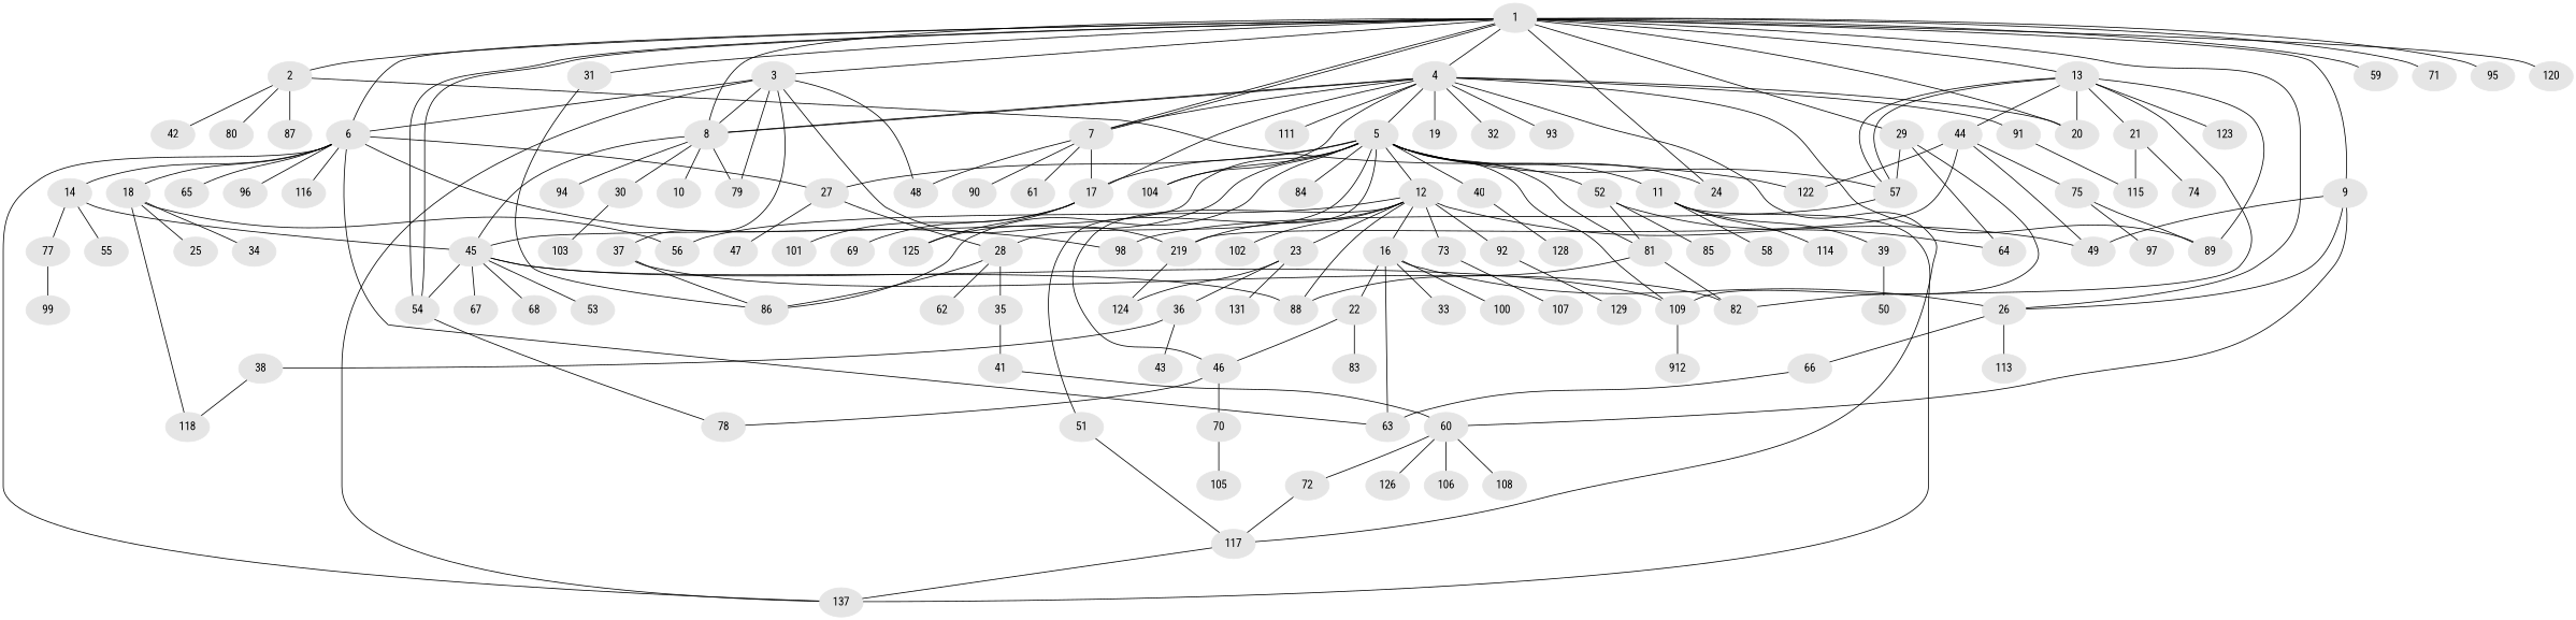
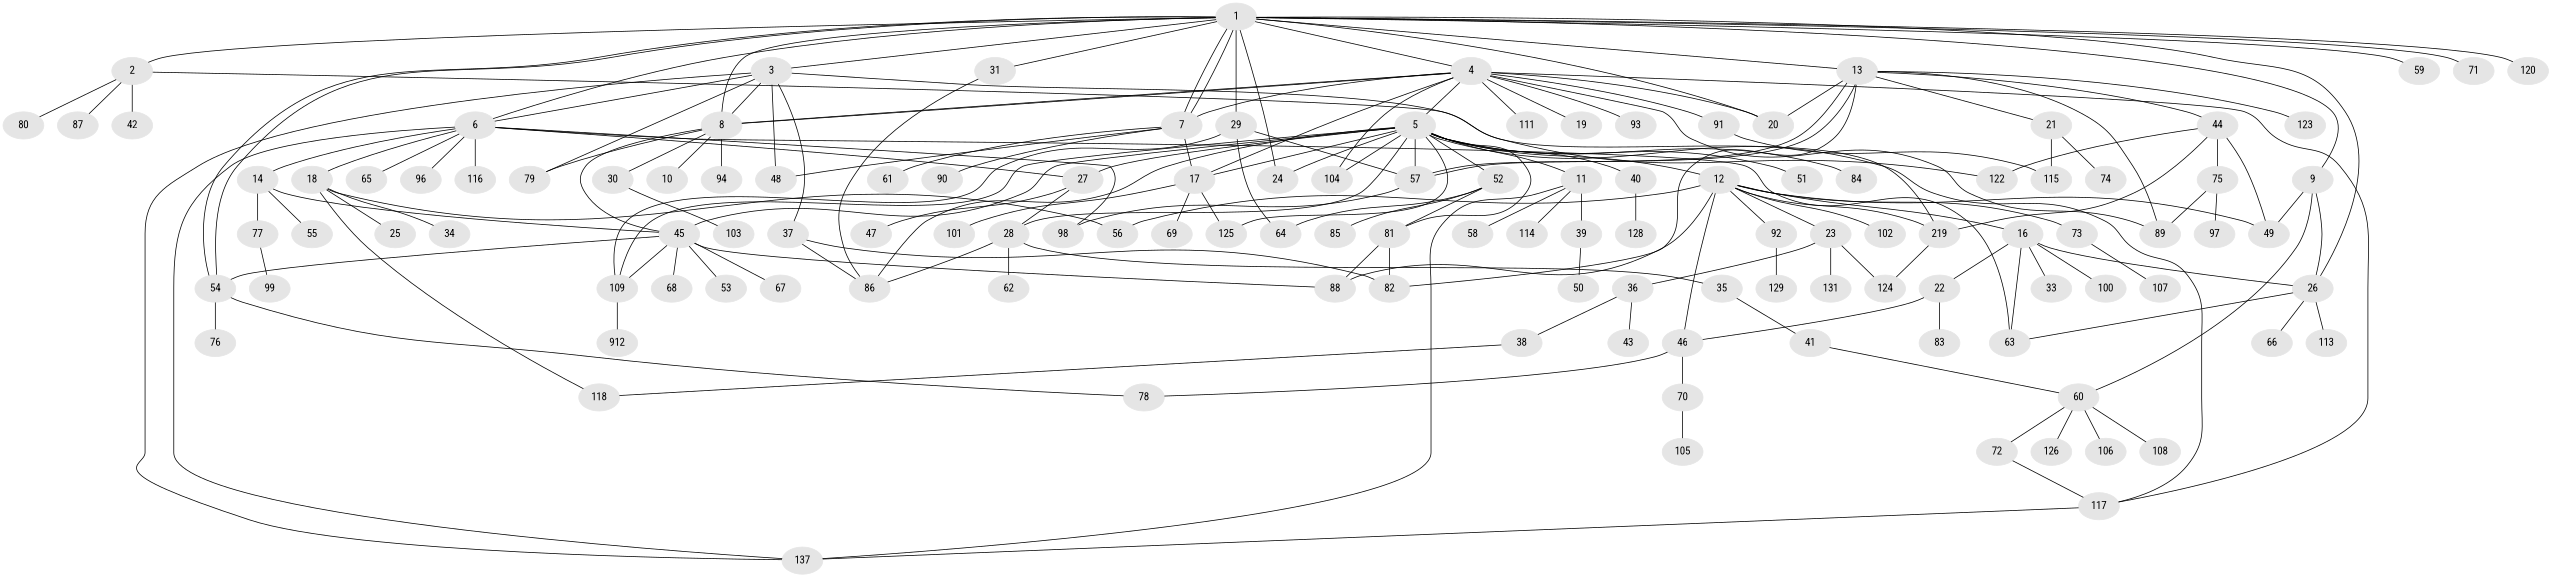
  graph {
    fontname="Roboto Condensed"
    node [color=gray90 fontname="Roboto Condensed" style=filled]
    edge [fontname="Roboto Condensed"]
    1
    2
    3
    4
    6
    7
    8
    9
    13
    20
    24
    26
    29
    31
    54
    59
    71
-   95
    120
    42
    80
    87
    122
    37
    48
    79
    n27 [label=219]
    n28 [label=137]
    17
    5
    19
-   32
    89
    91
    93
    104
    111
    117
    27
    14
    18
    63
    65
    96
    98
    116
    61
    90
    45
    10
    30
    94
    49
    60
    57
    21
    44
    82
    123
    125
    69
    101
    66
    113
    109
    64
    86
    78
+   76
    124
    11
    12
    28
    40
    51
    52
    81
    84
    115
    39
    58
    114
    16
    23
    46
    56
    73
    88
    92
    102
    47
    35
    62
    128
    53
    67
    68
    85
    n99 [label=912]
    55
    77
    25
    34
    118
    103
    72
    106
    108
    126
    50
    22
    33
    100
    36
    n115 [label=131]
    70
    107
    129
    74
    75
    99
    83
    38
    43
    41
    97
    105
    1 -- 2
    1 -- 3
    1 -- 4
    1 -- 6
    1 -- 7
    1 -- 7
    1 -- 8
    1 -- 9
    1 -- 13
    1 -- 20
    1 -- 24
    1 -- 26
    1 -- 29
    1 -- 31
    1 -- 54
    1 -- 54
    1 -- 59
    1 -- 71
-   1 -- 95
    1 -- 120
    2 -- 42
    2 -- 80
    2 -- 87
    2 -- 122
    3 -- 6
    3 -- 8
    3 -- 37
    3 -- 48
    3 -- 79
    3 -- n27
    3 -- n28
    4 -- 7
    4 -- 8
    4 -- 8
    4 -- 20
    4 -- 17
    4 -- 5
    4 -- 19
-   4 -- 32
    4 -- 89
    4 -- 91
    4 -- 93
    4 -- 104
    4 -- 111
    4 -- 117
    6 -- n28
    6 -- 27
    6 -- 14
    6 -- 18
    6 -- 63
    6 -- 65
    6 -- 96
    6 -- 98
    6 -- 116
    7 -- 48
    7 -- 17
    7 -- 61
    7 -- 90
    8 -- 79
    8 -- 45
    8 -- 10
    8 -- 30
    8 -- 94
    9 -- 26
    9 -- 49
    9 -- 60
    13 -- 20
    13 -- 89
    13 -- 57
    13 -- 57
    13 -- 21
    13 -- 44
    13 -- 82
    13 -- 123
-   66 -- 63
+   26 -- 63
    26 -- 66
    26 -- 113
    29 -- 57
    29 -- 109
    29 -- 64
    31 -- 86
    54 -- 78
+   54 -- 76
    37 -- 82
    37 -- 86
    n27 -- 124
    17 -- 125
    17 -- 69
    17 -- 101
    5 -- 24
    5 -- 17
    5 -- 104
-   51 -- 117
+   5 -- 117
    5 -- 27
    5 -- 45
    5 -- 57
    5 -- 125
    5 -- 109
    5 -- 86
    5 -- 11
    5 -- 12
    5 -- 28
    5 -- 40
    5 -- 51
    5 -- 52
    5 -- 81
    5 -- 84
    91 -- 115
    117 -- n28
    27 -- 28
    27 -- 47
    14 -- 45
    14 -- 55
    14 -- 77
    18 -- 56
    18 -- 25
    18 -- 34
    18 -- 118
    45 -- 54
    45 -- 109
    45 -- 88
    45 -- 53
    45 -- 67
    45 -- 68
    30 -- 103
    60 -- 72
    60 -- 106
    60 -- 108
    60 -- 126
    57 -- 98
    21 -- 115
    21 -- 74
    44 -- 122
    44 -- n27
    44 -- 49
    44 -- 75
    109 -- n99
    11 -- n28
    11 -- 39
    11 -- 58
    11 -- 114
    12 -- n27
    12 -- 49
    12 -- 16
    12 -- 23
    12 -- 46
    12 -- 56
    12 -- 73
    12 -- 88
    12 -- 92
    12 -- 102
    28 -- 86
    28 -- 35
    28 -- 62
    40 -- 128
    52 -- 64
    52 -- 81
    52 -- 85
    81 -- 82
    81 -- 88
    39 -- 50
    16 -- 26
    16 -- 63
    16 -- 22
    16 -- 33
    16 -- 100
    23 -- 124
    23 -- 36
    23 -- n115
    46 -- 78
    46 -- 70
    73 -- 107
    92 -- 129
    35 -- 41
    77 -- 99
    72 -- 117
    22 -- 46
    22 -- 83
    36 -- 38
    36 -- 43
    70 -- 105
    75 -- 89
    75 -- 97
    38 -- 118
    41 -- 60
  }
